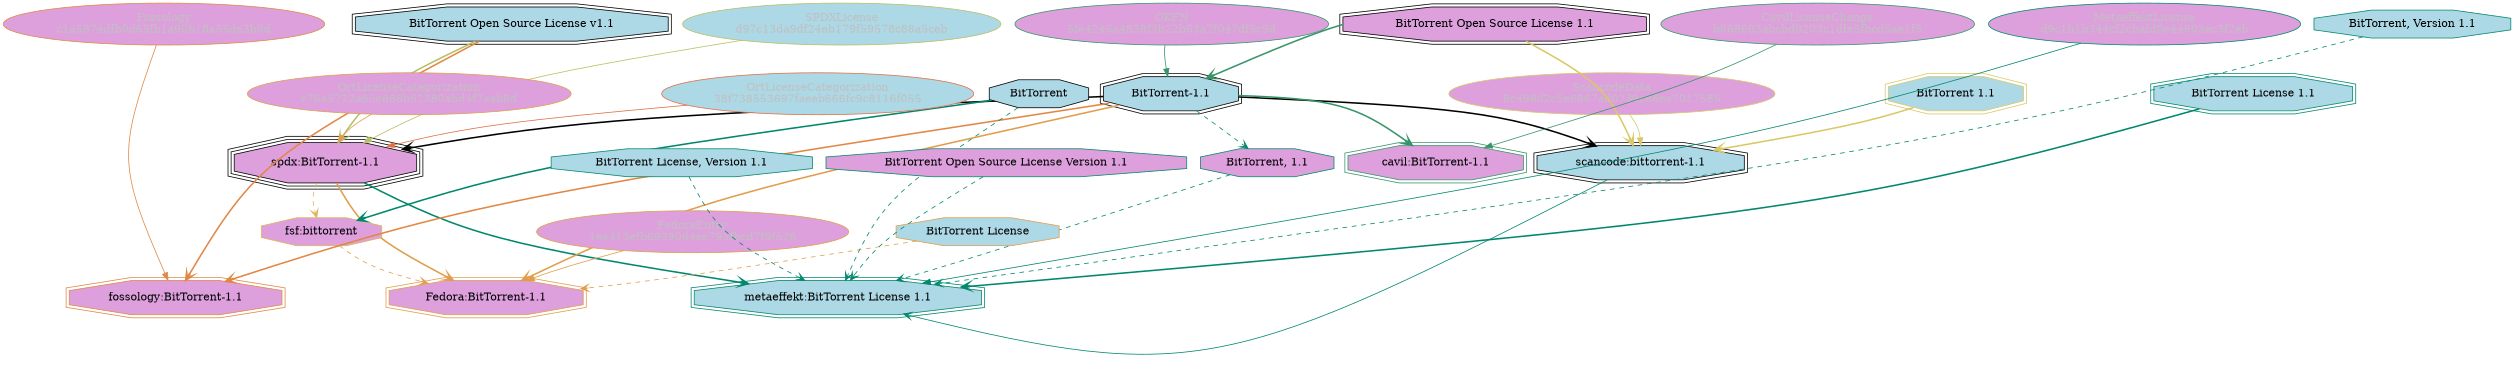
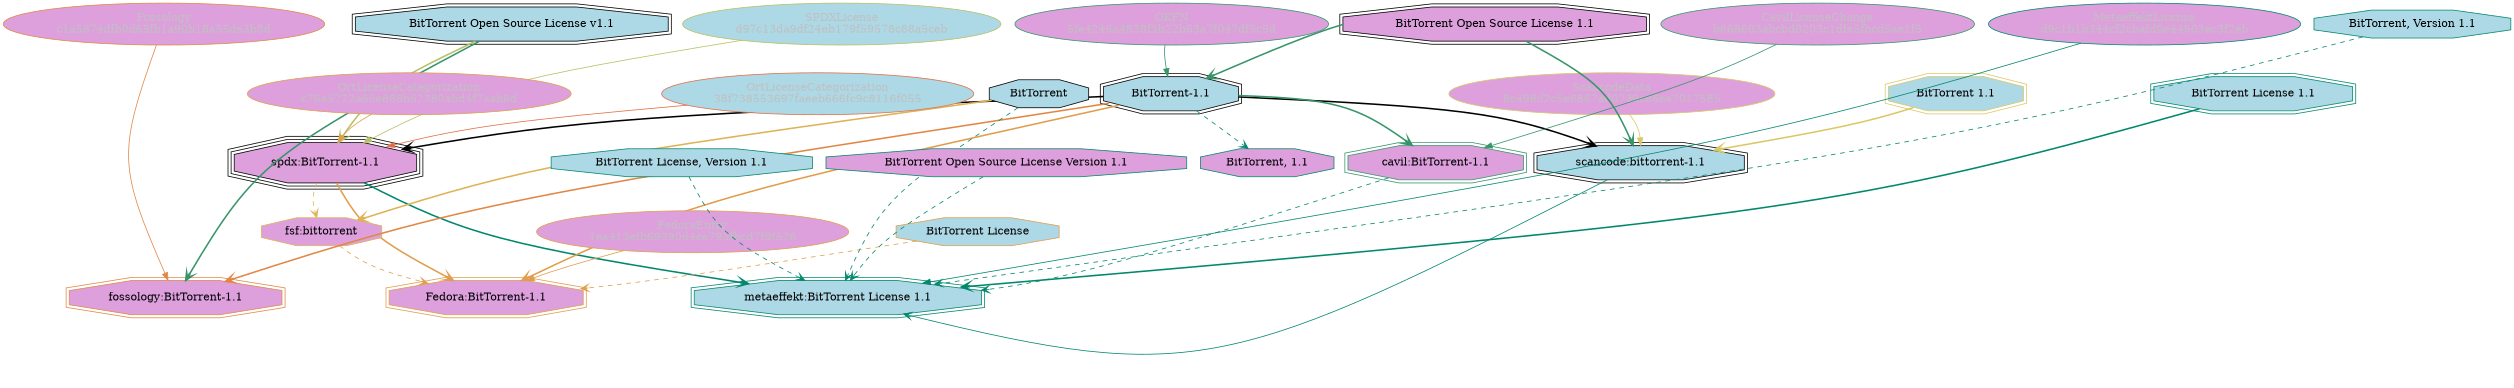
  strict digraph {
    splines=curved
    node [color="#00876c" fillcolor=plum shape=doubleoctagon style=filled]
    edge [color="#00876c" weight=0.5 arrowhead=vee style=bold]
    n1 [color="#b8bf62" fillcolor=lightblue fontcolor=gray label="SPDXLicense\nd97c13da9df24eb179f59578c88a5ceb" shape=ellipse]
    n2 [label="spdx:BitTorrent-1.1" shape=tripleoctagon color=""]
    n3 [color="#e09d4b" label="Fedora:BitTorrent-1.1"]
    n4 [color="#deb256" label="fsf:bittorrent" shape=octagon]
    n5 [fillcolor=lightblue label="metaeffekt:BitTorrent License 1.1"]
    n6 [fillcolor=lightblue label="BitTorrent-1.1" color=""]
    n7 [fillcolor=lightblue label="scancode:bittorrent-1.1" color=""]
    n8 [color="#e18745" label="fossology:BitTorrent-1.1"]
    n9 [color="#379469" label="cavil:BitTorrent-1.1"]
    n10 [label="BitTorrent, 1.1" shape=octagon]
    n11 [fillcolor=lightblue label="BitTorrent Open Source License v1.1" color=""]
    n12 [color="#e09d4b" fontcolor=gray label="FedoraEntry\n1ea413efb69390d4ee793fbcd7f9f526" shape=ellipse]
    n13 [color="#e09d4b" fillcolor=lightblue label="BitTorrent License" shape=octagon]
    n14 [fillcolor=lightblue label=BitTorrent shape=octagon color=""]
    n15 [color="#dac767" fontcolor=gray label="ScancodeData\n8c498d2c5e6867ad0739c86ea7017585" shape=ellipse]
    n16 [color="#dac767" fillcolor=lightblue label="BitTorrent 1.1"]
    n17 [label="BitTorrent Open Source License 1.1" color=""]
    n18 [color="#e18745" fontcolor=gray label="Fossology\nc1a5874dfb0d65fb1a90b18a55de3b8d" shape=ellipse]
    n19 [color="#379469" fontcolor=gray label="OKFN\n5fe4246a4838f3b22b63a7f047df5c5d" shape=ellipse]
    n20 [color="#e06f45" fillcolor=lightblue fontcolor=gray label="OrtLicenseCategorization\n38f738553697faeeb666fc9c8116f055" shape=ellipse]
    n21 [color="#e09d4b" fontcolor=gray label="OrtLicenseCategorization\nc76a5722a65e888b52380abd4f7aab8d" shape=ellipse]
    n22 [color="#379469" fontcolor=gray label="CavilLicenseChange\nb868603abcbd8203c1dfe5fbcd5ae1f5" shape=ellipse]
    n23 [fontcolor=gray label="MetaeffektLicense\nd9c1b1b344cf2cbafd0e44903ec3f2eb" shape=ellipse]
    n24 [fillcolor=lightblue label="BitTorrent License 1.1"]
    n25 [fillcolor=lightblue label="BitTorrent, Version 1.1" shape=octagon]
    n26 [fillcolor=lightblue label="BitTorrent License, Version 1.1" shape=octagon]
    n27 [label="BitTorrent Open Source License Version 1.1" shape=octagon]
    n1 -> n2 [color="#b8bf62" arrowhead="" style=""]
    n2 -> n3 [color="#e09d4b" weight=0.7]
    n2 -> n4 [color="#deb256" style=dashed]
    n2 -> n5 [weight=0.7]
    n4 -> n3 [color="#e09d4b" style=dashed]
    n6 -> n2 [weight=0.7 color=""]
    n6 -> n3 [color="#e09d4b" weight=0.7]
    n6 -> n7 [weight=0.7 color=""]
    n6 -> n8 [color="#e18745" weight=0.7]
    n6 -> n9 [color="#379469" weight=0.7]
    n6 -> n10 [style=dashed]
    n7 -> n5 [style=solid]
-   n10 -> n5 [style=dashed]
+   n9 -> n5 [style=dashed]
    n11 -> n2 [color="#b8bf62" weight=0.7]
-   n11 -> n8 [color="#e18745" weight=0.7]
+   n11 -> n8 [color="#379469" weight=0.7]
    n12 -> n3 [color="#e09d4b" arrowhead="" style=""]
    n13 -> n3 [color="#e09d4b" style=dashed]
-   n14 -> n4 [weight=0.7]
+   n14 -> n4 [color="#deb256" weight=0.7]
    n14 -> n5 [style=dashed]
    n15 -> n7 [color="#dac767" arrowhead="" style=""]
    n16 -> n7 [color="#dac767" weight=0.7]
    n17 -> n6 [color="#379469" weight=0.7]
-   n17 -> n7 [color="#dac767" weight=0.7]
+   n17 -> n7 [color="#379469" weight=0.7]
    n18 -> n8 [color="#e18745" arrowhead="" style=""]
    n19 -> n6 [color="#379469" arrowhead="" style=""]
    n20 -> n2 [color="#e06f45" arrowhead="" style=""]
    n21 -> n2 [color="#e09d4b" arrowhead="" style=""]
    n22 -> n9 [color="#379469" arrowhead="" style=""]
    n23 -> n5 [arrowhead="" style=""]
    n24 -> n5 [weight=0.7]
    n25 -> n5 [style=dashed]
    n26 -> n5 [style=dashed]
    n27 -> n5 [style=dashed]
  }
